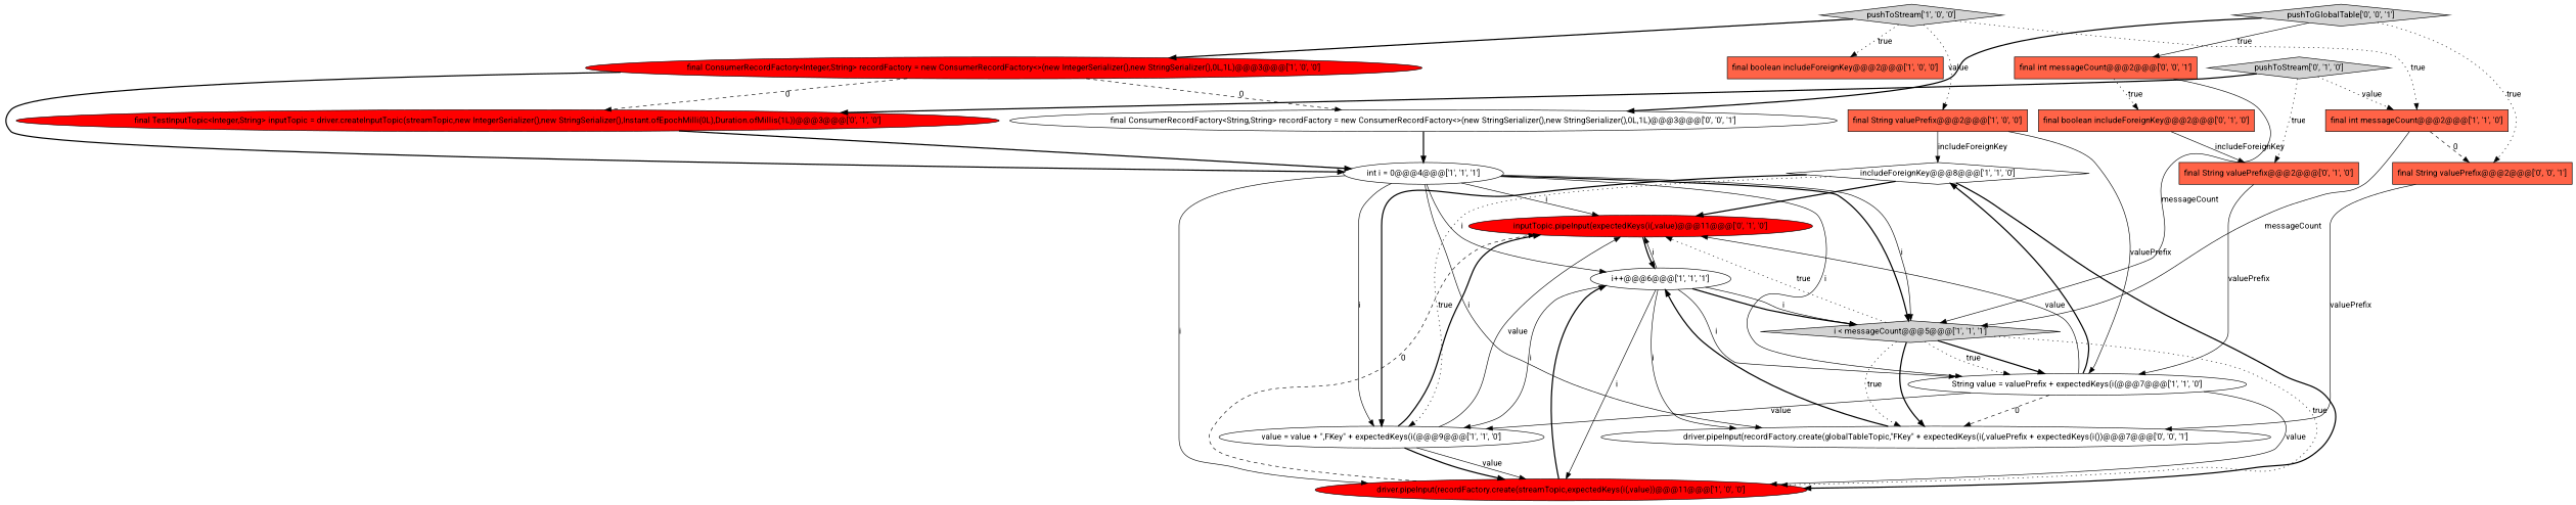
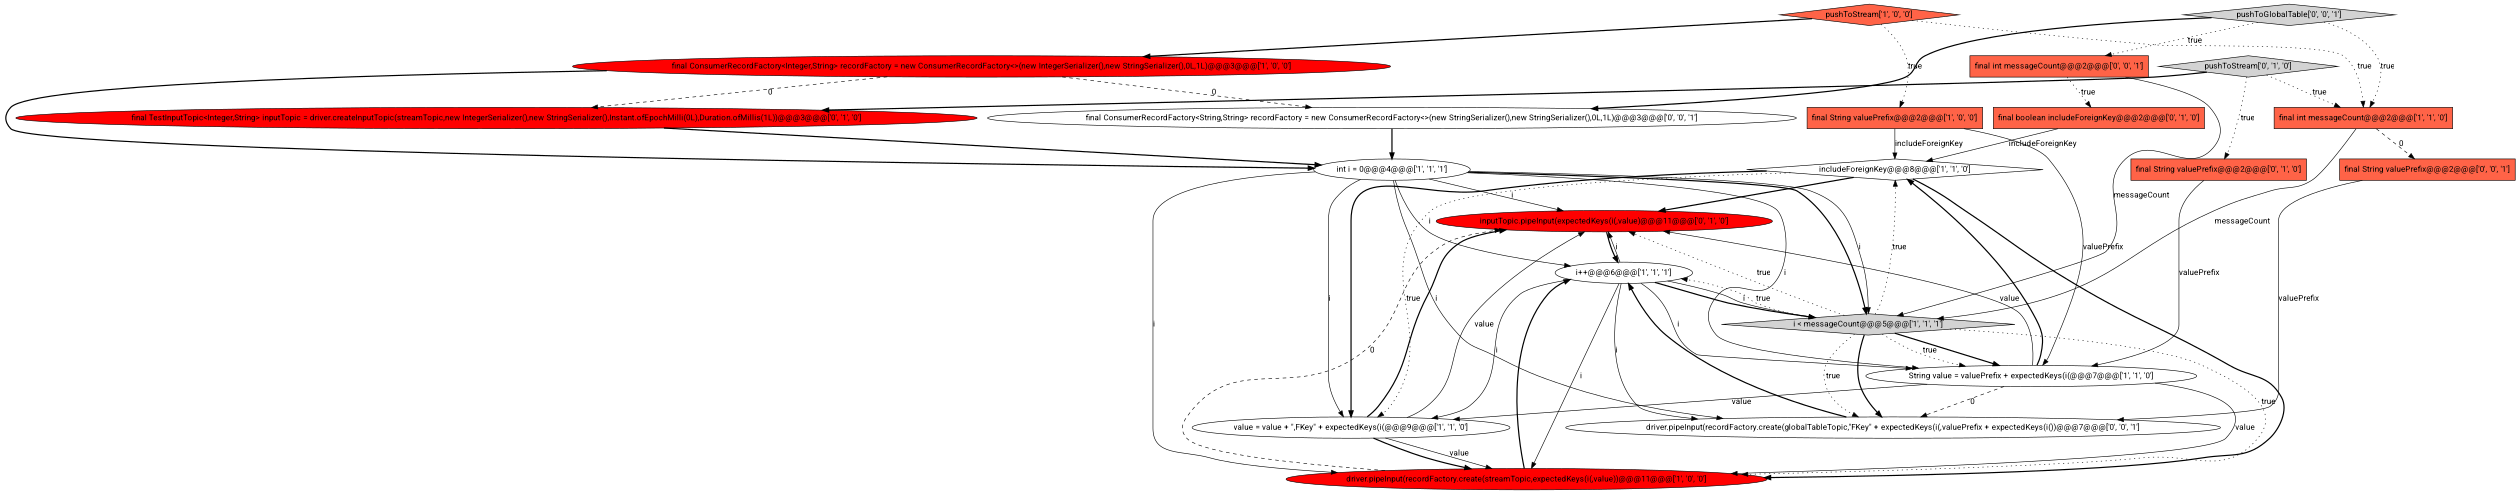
  digraph {
    fontname=Roboto
    node [fillcolor=white fontname=Roboto shape=ellipse style=filled]
    edge [fontname=Roboto style=solid]
    n1 [label="includeForeignKey@@@8@@@['1', '1', '0']" shape=diamond]
    n2 [fillcolor=red label="inputTopic.pipeInput(expectedKeys(i(,value)@@@11@@@['0', '1', '0']"]
    n3 [label="value = value + \",FKey\" + expectedKeys(i(@@@9@@@['1', '1', '0']"]
    n4 [fillcolor=red label="driver.pipeInput(recordFactory.create(streamTopic,expectedKeys(i(,value))@@@11@@@['1', '0', '0']"]
    n5 [label="i++@@@6@@@['1', '1', '1']"]
    n6 [fillcolor=red label="final ConsumerRecordFactory<Integer,String> recordFactory = new ConsumerRecordFactory<>(new IntegerSerializer(),new StringSerializer(),0L,1L)@@@3@@@['1', '0', '0']"]
    n7 [label="int i = 0@@@4@@@['1', '1', '1']"]
    n8 [fillcolor=red label="final TestInputTopic<Integer,String> inputTopic = driver.createInputTopic(streamTopic,new IntegerSerializer(),new StringSerializer(),Instant.ofEpochMilli(0L),Duration.ofMillis(1L))@@@3@@@['0', '1', '0']"]
    n9 [label="final ConsumerRecordFactory<String,String> recordFactory = new ConsumerRecordFactory<>(new StringSerializer(),new StringSerializer(),0L,1L)@@@3@@@['0', '0', '1']"]
    n10 [fillcolor=lightgray label="i < messageCount@@@5@@@['1', '1', '1']" shape=diamond]
    n11 [label="String value = valuePrefix + expectedKeys(i(@@@7@@@['1', '1', '0']"]
    n12 [label="driver.pipeInput(recordFactory.create(globalTableTopic,\"FKey\" + expectedKeys(i(,valuePrefix + expectedKeys(i())@@@7@@@['0', '0', '1']"]
    n13 [fillcolor=tomato label="final String valuePrefix@@@2@@@['0', '1', '0']" shape=box]
    n14 [fillcolor=lightgray label="pushToStream['0', '1', '0']" shape=diamond]
    n15 [fillcolor=tomato label="final int messageCount@@@2@@@['1', '1', '0']" shape=box]
    n16 [fillcolor=tomato label="final String valuePrefix@@@2@@@['0', '0', '1']" shape=box]
    n17 [fillcolor=tomato label="final boolean includeForeignKey@@@2@@@['0', '1', '0']" shape=box]
    n18 [fillcolor=tomato label="final int messageCount@@@2@@@['0', '0', '1']" shape=box]
-   n19 [fillcolor=lightgray label="pushToStream['1', '0', '0']" shape=diamond]
+   n19 [fillcolor=tomato label="pushToStream['1', '0', '0']" shape=diamond]
    n20 [fillcolor=tomato label="final String valuePrefix@@@2@@@['1', '0', '0']" shape=box]
-   n21 [fillcolor=tomato label="final boolean includeForeignKey@@@2@@@['1', '0', '0']" shape=box]
    n22 [fillcolor=lightgray label="pushToGlobalTable['0', '0', '1']" shape=diamond]
    n1 -> n2 [style=bold]
    n1 -> n3 [style=bold]
    n1 -> n3 [label=true style=dotted]
    n1 -> n4 [style=bold]
    n2 -> n5 [style=bold]
    n3 -> n2 [style=bold]
    n3 -> n2 [label=value]
    n3 -> n4 [label=value]
    n3 -> n4 [style=bold]
    n4 -> n2 [label=0 style=dashed]
    n4 -> n5 [style=bold]
    n5 -> n2 [label=i]
    n5 -> n3 [label=i]
    n5 -> n4 [label=i]
    n5 -> n10 [style=bold]
    n5 -> n10 [label=i]
    n5 -> n11 [label=i]
    n5 -> n12 [label=i]
    n6 -> n7 [style=bold]
    n6 -> n8 [label=0 style=dashed]
    n6 -> n9 [label=0 style=dashed]
    n7 -> n2 [label=i]
    n7 -> n3 [label=i]
    n7 -> n4 [label=i]
    n7 -> n5 [label=i]
    n7 -> n10 [style=bold]
    n7 -> n10 [label=i]
    n7 -> n11 [label=i]
    n7 -> n12 [label=i]
    n8 -> n7 [style=bold]
    n9 -> n7 [style=bold]
+   n10 -> n1 [label=true style=dotted]
    n10 -> n2 [label=true style=dotted]
    n10 -> n4 [label=true style=dotted]
+   n10 -> n5 [label=true style=dotted]
    n10 -> n11 [style=bold]
    n10 -> n11 [label=true style=dotted]
    n10 -> n12 [label=true style=dotted]
    n10 -> n12 [style=bold]
    n11 -> n1 [style=bold]
    n11 -> n2 [label=value]
    n11 -> n3 [label=value]
    n11 -> n4 [label=value]
    n11 -> n12 [label=0 style=dashed]
    n12 -> n5 [style=bold]
    n13 -> n11 [label=valuePrefix]
    n14 -> n8 [style=bold]
    n14 -> n13 [label=true style=dotted]
-   n14 -> n15 [label=value style=dotted]
+   n14 -> n15 [label=true style=dotted]
    n15 -> n10 [label=messageCount]
    n15 -> n16 [label=0 style=dashed]
    n16 -> n12 [label=valuePrefix]
-   n17 -> n13 [label=includeForeignKey]
+   n17 -> n1 [label=includeForeignKey]
    n18 -> n10 [label=messageCount]
    n18 -> n17 [label=true style=dotted]
    n19 -> n6 [style=bold]
    n19 -> n15 [label=true style=dotted]
-   n19 -> n20 [label=value style=dotted]
-   n19 -> n21 [label=true style=dotted]
+   n19 -> n20 [label=true style=dotted]
    n20 -> n1 [label=includeForeignKey]
    n20 -> n11 [label=valuePrefix]
    n22 -> n9 [style=bold]
-   n22 -> n16 [label=true style=dotted]
-   n22 -> n18 [label=true]
+   n22 -> n15 [label=true style=dotted]
+   n22 -> n18 [label=true style=dotted]
  }
